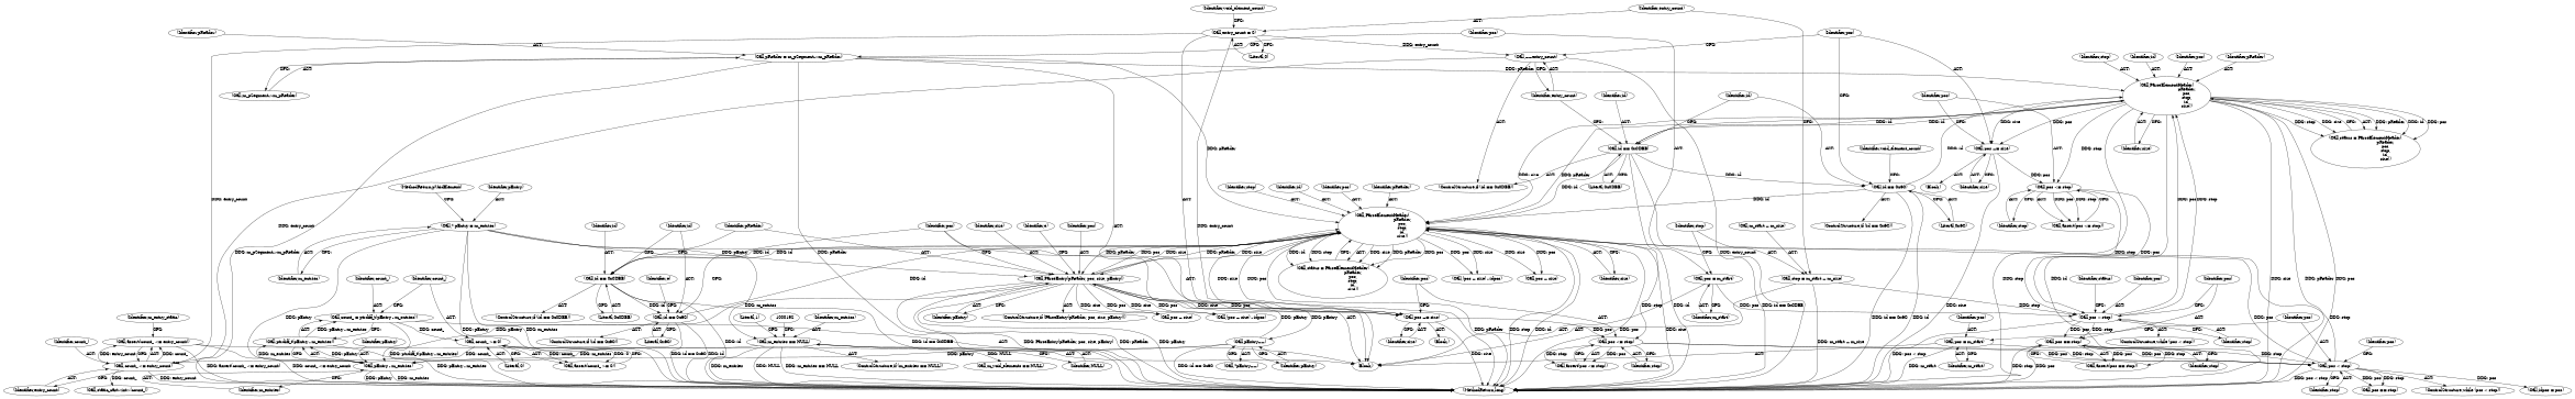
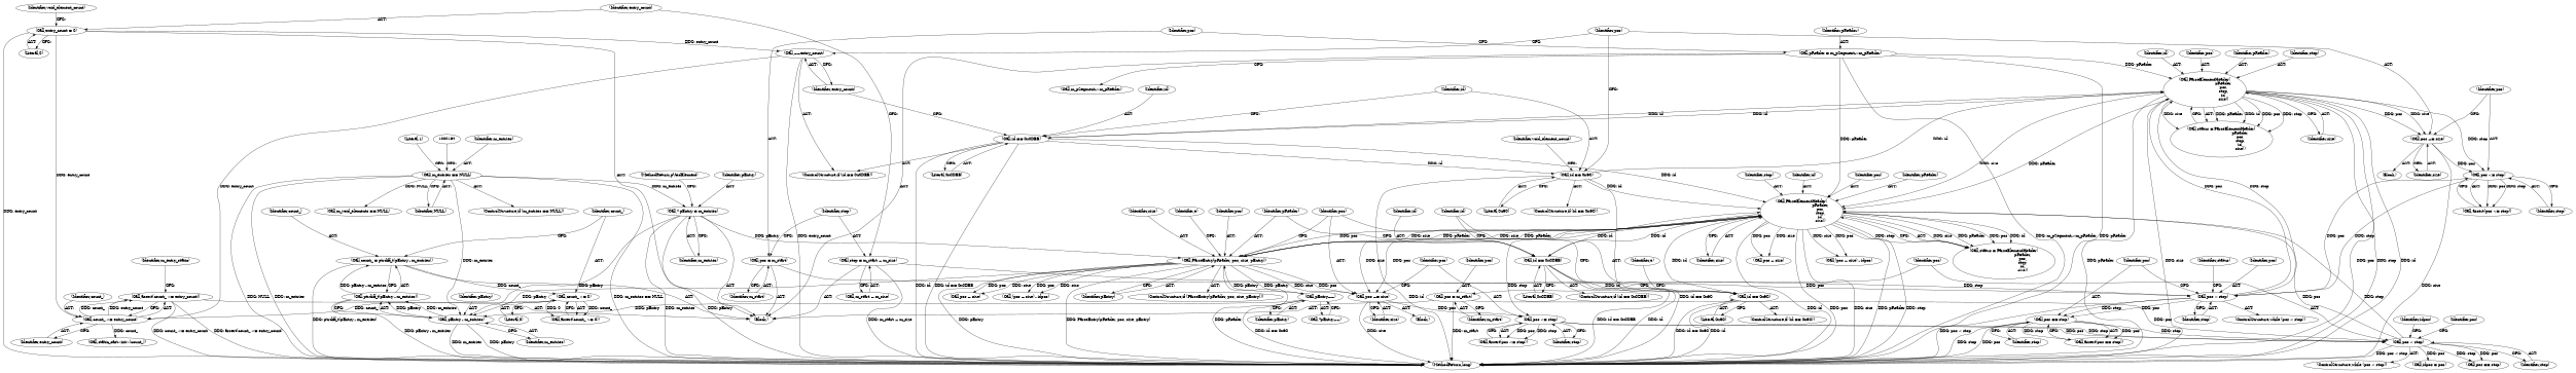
  digraph {
    n1 [label="(Call,assert(count_ <= entry_count))"]
    n2 [label="(Call,count_ <= entry_count)"]
    n3 [label="(Block,)"]
    n4 [label="(MethodReturn,long)"]
    n5 [label="(Call,static_cast<int>(count_))"]
    n6 [label="(Identifier,entry_count)"]
    n7 [label="(Call,count_ >= 0)"]
    n8 [label="(Call,assert(count_ >= 0))"]
    n9 [label="(Literal,0)"]
    n10 [label="(Call,count_ = ptrdiff_t(pEntry - m_entries))"]
    n11 [label="(Call,ptrdiff_t(pEntry - m_entries))"]
    n12 [label="(Call,pEntry - m_entries)"]
    n13 [label="(Identifier,m_entries)"]
    n14 [label="(Call,pEntry++)"]
    n15 [label="(Call,ParseEntry(pReader, pos, size, pEntry))"]
    n16 [label="(Identifier,pEntry)"]
    n17 [label="(Call,*pEntry++)"]
    n18 [label="(Call,ParseElementHeader(\n                                pReader,\n                                pos,\n                                stop,\n                                id,\n                                size))"]
    n19 [label="(Call,pos += size)"]
    n20 [label="(ControlStructure,if (ParseEntry(pReader, pos, size, pEntry)))"]
    n21 [label="(Call,pos + size)"]
    n22 [label="(Call,(pos + size) - idpos)"]
    n23 [label="(Identifier,pEntry)"]
    n24 [label="(Call,pos <= stop)"]
    n25 [label="(Call,id == 0x0DBB)"]
    n26 [label="(Call,status = ParseElementHeader(\n                                pReader,\n                                pos,\n                                stop,\n                                id,\n                                size))"]
    n27 [label="(Identifier,size)"]
    n28 [label="(Call,pos + size)"]
    n29 [label="(Call,(pos + size) - idpos)"]
    n30 [label="(Identifier,size)"]
    n31 [label="(Block,)"]
    n32 [label="(Call,pos < stop)"]
    n33 [label="(Call,assert(pos <= stop))"]
    n34 [label="(Identifier,stop)"]
    n35 [label="(Call,id == 0x6C)"]
    n36 [label="(Literal,0x0DBB)"]
    n37 [label="(ControlStructure,if (id == 0x0DBB))"]
    n38 [label="(Call,pReader = m_pSegment->m_pReader)"]
    n39 [label="(Call,ParseElementHeader(\n                                pReader,\n                                pos,\n                                stop,\n                                id,\n                                size))"]
    n40 [label="(Call,m_pSegment->m_pReader)"]
    n41 [label="(Call,pos <= stop)"]
    n42 [label="(Call,pos += size)"]
    n43 [label="(Call,id == 0x0DBB)"]
    n44 [label="(Call,status = ParseElementHeader(\n                                pReader,\n                                pos,\n                                stop,\n                                id,\n                                size))"]
    n45 [label="(Identifier,size)"]
    n46 [label="(Call,pos < stop)"]
    n47 [label="(Identifier,stop)"]
    n48 [label="(Call,assert(pos <= stop))"]
    n49 [label="(Identifier,size)"]
    n50 [label="(Block,)"]
    n51 [label="(Call,id == 0x6C)"]
    n52 [label="(ControlStructure,if (id == 0x0DBB))"]
    n53 [label="(Literal,0x0DBB)"]
    n54 [label="(Call,pos == stop)"]
    n55 [label="(Identifier,stop)"]
    n56 [label="(ControlStructure,while (pos < stop))"]
    n57 [label="(Call,assert(pos == stop))"]
    n58 [label="(Identifier,stop)"]
    n59 [label="(Call,pos = m_start)"]
    n60 [label="(Identifier,m_start)"]
    n61 [label="(Call,stop = m_start + m_size)"]
    n62 [label="(Call,m_start + m_size)"]
    n63 [label="(Literal,0x6C)"]
    n64 [label="(ControlStructure,if (id == 0x6C))"]
    n65 [label="(Call,idpos = pos)"]
    n66 [label="(Identifier,stop)"]
    n67 [label="(Call,pos == stop)"]
    n68 [label="(ControlStructure,while (pos < stop))"]
    n69 [label="(Call,pos = m_start)"]
    n70 [label="(Identifier,m_start)"]
    n71 [label="(Literal,0x6C)"]
    n72 [label="(ControlStructure,if (id == 0x6C))"]
    n73 [label="(Call,* pEntry = m_entries)"]
    n74 [label="(Identifier,m_entries)"]
    n75 [label="(Call,m_entries == NULL)"]
    n76 [label="(ControlStructure,if (m_entries == NULL))"]
    n77 [label="(Call,m_void_elements == NULL)"]
    n78 [label="(Identifier,NULL)"]
    n79 [label="(Call,++entry_count)"]
    n80 [label="(Identifier,entry_count)"]
    n81 [label="(Call,entry_count = 0)"]
    n82 [label="(Literal,0)"]
    n83 [label="(Identifier,id)"]
    n84 [label="(Identifier,pos)"]
    n85 [label="(Identifier,status)"]
    n86 [label="(Identifier,id)"]
    n87 [label="(Identifier,entry_count)"]
    n88 [label="(Identifier,pos)"]
    n89 [label="(Identifier,id)"]
    n90 [label="(Identifier,void_element_count)"]
    n91 [label="(Identifier,e)"]
    n92 [label="(Identifier,void_element_count)"]
    n93 [label="(Identifier,pReader)"]
+   n94 [label="(Identifier,idpos)"]
    n95 [label="(Identifier,pReader)"]
    n96 [label="(Identifier,pos)"]
    n97 [label="(Identifier,pos)"]
    n98 [label="(Identifier,pos)"]
    n99 [label="(Identifier,pos)"]
    n100 [label="(Identifier,size)"]
    n101 [label="(Identifier,pos)"]
    n102 [label="(Identifier,pos)"]
    n103 [label="(Identifier,pos)"]
    n104 [label="(Identifier,pReader)"]
    n105 [label="(Identifier,stop)"]
    n106 [label="(Identifier,stop)"]
    n107 [label="(Identifier,e)"]
    n108 [label="(Identifier,pos)"]
    n109 [label="(MethodReturn,pVoidElement)"]
    n110 [label="(Identifier,stop)"]
    n111 [label="(Identifier,id)"]
    n112 [label="(Identifier,pos)"]
    n113 [label="(Identifier,m_entries)"]
    n114 [label="(Identifier,pEntry)"]
    n115 [label="(Literal,1)"]
    n116 [label="(Identifier,pos)"]
    n117 [label="(Identifier,count_)"]
    n118 [label="(Identifier,pEntry)"]
    n119 [label="(Identifier,id)"]
    n120 [label="(Identifier,m_entry_static)"]
    n121 [label="(Identifier,count_)"]
    n122 [label="(Identifier,id)"]
    n123 [label="(Identifier,pos)"]
    n124 [label="(Identifier,count_)"]
    n125 [label="(Identifier,pReader)"]
    1000192
    n1 -> n2 [label="CFG: "]
    n1 -> n3 [label="AST: "]
    n1 -> n4 [label="DDG: count_ <= entry_count"]
    n1 -> n4 [label="DDG: assert(count_ <= entry_count)"]
    n2 -> n1 [label="AST: "]
    n2 -> n1 [label="DDG: count_"]
    n2 -> n1 [label="DDG: entry_count"]
-   n2 -> n4 [label="DDG: entry_count"]
    n2 -> n5 [label="DDG: count_"]
    n2 -> n6 [label="CFG: "]
    n6 -> n2 [label="AST: "]
    n7 -> n2 [label="DDG: count_"]
    n7 -> n8 [label="AST: "]
    n7 -> n8 [label="DDG: count_"]
    n7 -> n8 [label="DDG: 0"]
    n7 -> n9 [label="CFG: "]
    n8 -> n7 [label="CFG: "]
    n9 -> n7 [label="AST: "]
    n10 -> n3 [label="AST: "]
    n10 -> n4 [label="DDG: ptrdiff_t(pEntry - m_entries)"]
    n10 -> n7 [label="DDG: count_"]
    n10 -> n11 [label="CFG: "]
    n11 -> n4 [label="DDG: pEntry - m_entries"]
    n11 -> n10 [label="AST: "]
    n11 -> n10 [label="DDG: pEntry - m_entries"]
    n11 -> n12 [label="CFG: "]
    n12 -> n4 [label="DDG: m_entries"]
    n12 -> n4 [label="DDG: pEntry"]
    n12 -> n11 [label="AST: "]
    n12 -> n11 [label="DDG: pEntry"]
    n12 -> n11 [label="DDG: m_entries"]
    n12 -> n13 [label="CFG: "]
    n13 -> n12 [label="AST: "]
    n14 -> n4 [label="DDG: id == 0x6C"]
    n14 -> n12 [label="DDG: pEntry"]
    n14 -> n15 [label="DDG: pEntry"]
    n14 -> n16 [label="CFG: "]
    n14 -> n17 [label="AST: "]
    n15 -> n4 [label="DDG: pEntry"]
    n15 -> n4 [label="DDG: ParseEntry(pReader, pos, size, pEntry)"]
    n15 -> n4 [label="DDG: pReader"]
    n15 -> n12 [label="DDG: pEntry"]
    n15 -> n14 [label="DDG: pEntry"]
    n15 -> n18 [label="DDG: pReader"]
    n15 -> n18 [label="DDG: size"]
    n15 -> n19 [label="DDG: size"]
    n15 -> n19 [label="DDG: pos"]
    n15 -> n20 [label="AST: "]
    n15 -> n21 [label="DDG: pos"]
    n15 -> n21 [label="DDG: size"]
    n15 -> n22 [label="DDG: pos"]
    n15 -> n22 [label="DDG: size"]
    n15 -> n23 [label="CFG: "]
    n16 -> n14 [label="AST: "]
    n17 -> n14 [label="CFG: "]
    n18 -> n4 [label="DDG: size"]
    n18 -> n4 [label="DDG: pReader"]
    n18 -> n4 [label="DDG: stop"]
    n18 -> n4 [label="DDG: id"]
    n18 -> n4 [label="DDG: pos"]
    n18 -> n15 [label="DDG: pReader"]
    n18 -> n15 [label="DDG: pos"]
    n18 -> n15 [label="DDG: size"]
    n18 -> n19 [label="DDG: size"]
    n18 -> n19 [label="DDG: pos"]
    n18 -> n24 [label="DDG: stop"]
    n18 -> n25 [label="DDG: id"]
    n18 -> n26 [label="AST: "]
    n18 -> n26 [label="DDG: size"]
    n18 -> n26 [label="DDG: pReader"]
    n18 -> n26 [label="DDG: pos"]
    n18 -> n26 [label="DDG: id"]
    n18 -> n26 [label="DDG: stop"]
    n18 -> n27 [label="CFG: "]
    n18 -> n28 [label="DDG: pos"]
    n18 -> n28 [label="DDG: size"]
    n18 -> n29 [label="DDG: pos"]
    n18 -> n29 [label="DDG: size"]
    n19 -> n4 [label="DDG: size"]
    n19 -> n24 [label="DDG: pos"]
    n19 -> n30 [label="CFG: "]
    n19 -> n31 [label="AST: "]
    n23 -> n15 [label="AST: "]
    n24 -> n32 [label="DDG: pos"]
    n24 -> n32 [label="DDG: stop"]
    n24 -> n33 [label="AST: "]
    n24 -> n33 [label="DDG: pos"]
    n24 -> n33 [label="DDG: stop"]
    n24 -> n34 [label="CFG: "]
    n25 -> n4 [label="DDG: id"]
    n25 -> n4 [label="DDG: id == 0x0DBB"]
    n25 -> n18 [label="DDG: id"]
    n25 -> n35 [label="DDG: id"]
    n25 -> n36 [label="CFG: "]
    n25 -> n37 [label="AST: "]
    n26 -> n18 [label="CFG: "]
    n27 -> n18 [label="AST: "]
    n30 -> n19 [label="AST: "]
    n32 -> n4 [label="DDG: pos < stop"]
    n32 -> n18 [label="DDG: pos"]
    n32 -> n18 [label="DDG: stop"]
    n32 -> n65 [label="DDG: pos"]
    n32 -> n66 [label="CFG: "]
    n32 -> n67 [label="DDG: pos"]
    n32 -> n67 [label="DDG: stop"]
    n32 -> n68 [label="AST: "]
    n33 -> n24 [label="CFG: "]
    n34 -> n24 [label="AST: "]
    n35 -> n4 [label="DDG: id"]
    n35 -> n4 [label="DDG: id == 0x6C"]
    n35 -> n18 [label="DDG: id"]
    n35 -> n71 [label="CFG: "]
    n35 -> n72 [label="AST: "]
    n36 -> n25 [label="AST: "]
    n38 -> n3 [label="AST: "]
    n38 -> n4 [label="DDG: m_pSegment->m_pReader"]
    n38 -> n4 [label="DDG: pReader"]
    n38 -> n18 [label="DDG: pReader"]
    n38 -> n39 [label="DDG: pReader"]
    n38 -> n40 [label="CFG: "]
    n39 -> n4 [label="DDG: pReader"]
    n39 -> n4 [label="DDG: size"]
    n39 -> n4 [label="DDG: pos"]
    n39 -> n4 [label="DDG: stop"]
    n39 -> n4 [label="DDG: id"]
    n39 -> n18 [label="DDG: pReader"]
    n39 -> n18 [label="DDG: size"]
    n39 -> n41 [label="DDG: stop"]
    n39 -> n42 [label="DDG: size"]
    n39 -> n42 [label="DDG: pos"]
    n39 -> n43 [label="DDG: id"]
    n39 -> n44 [label="AST: "]
    n39 -> n44 [label="DDG: pReader"]
    n39 -> n44 [label="DDG: id"]
    n39 -> n44 [label="DDG: pos"]
    n39 -> n44 [label="DDG: stop"]
    n39 -> n44 [label="DDG: size"]
    n39 -> n45 [label="CFG: "]
-   n40 -> n38 [label="AST: "]
    n41 -> n46 [label="DDG: pos"]
    n41 -> n46 [label="DDG: stop"]
    n41 -> n47 [label="CFG: "]
    n41 -> n48 [label="AST: "]
    n41 -> n48 [label="DDG: pos"]
    n41 -> n48 [label="DDG: stop"]
    n42 -> n4 [label="DDG: size"]
    n42 -> n41 [label="DDG: pos"]
    n42 -> n49 [label="CFG: "]
    n42 -> n50 [label="AST: "]
    n43 -> n4 [label="DDG: id"]
    n43 -> n4 [label="DDG: id == 0x0DBB"]
    n43 -> n18 [label="DDG: id"]
    n43 -> n39 [label="DDG: id"]
    n43 -> n51 [label="DDG: id"]
    n43 -> n52 [label="AST: "]
    n43 -> n53 [label="CFG: "]
    n44 -> n39 [label="CFG: "]
    n45 -> n39 [label="AST: "]
    n46 -> n4 [label="DDG: pos < stop"]
    n46 -> n39 [label="DDG: pos"]
    n46 -> n39 [label="DDG: stop"]
    n46 -> n54 [label="DDG: pos"]
    n46 -> n54 [label="DDG: stop"]
    n46 -> n55 [label="CFG: "]
    n46 -> n56 [label="AST: "]
    n47 -> n41 [label="AST: "]
    n48 -> n41 [label="CFG: "]
    n49 -> n42 [label="AST: "]
    n51 -> n4 [label="DDG: id"]
    n51 -> n4 [label="DDG: id == 0x6C"]
    n51 -> n18 [label="DDG: id"]
    n51 -> n39 [label="DDG: id"]
    n51 -> n63 [label="CFG: "]
    n51 -> n64 [label="AST: "]
    n53 -> n43 [label="AST: "]
    n54 -> n4 [label="DDG: stop"]
    n54 -> n4 [label="DDG: pos"]
    n54 -> n32 [label="DDG: stop"]
    n54 -> n57 [label="AST: "]
    n54 -> n57 [label="DDG: pos"]
    n54 -> n57 [label="DDG: stop"]
    n54 -> n58 [label="CFG: "]
    n55 -> n46 [label="AST: "]
    n57 -> n54 [label="CFG: "]
    n58 -> n54 [label="AST: "]
    n59 -> n3 [label="AST: "]
    n59 -> n46 [label="DDG: pos"]
    n59 -> n60 [label="CFG: "]
    n60 -> n59 [label="AST: "]
    n61 -> n3 [label="AST: "]
    n61 -> n4 [label="DDG: m_start + m_size"]
    n61 -> n46 [label="DDG: stop"]
+   n61 -> n62 [label="CFG: "]
    n62 -> n61 [label="AST: "]
    n63 -> n51 [label="AST: "]
    n66 -> n32 [label="AST: "]
    n69 -> n3 [label="AST: "]
    n69 -> n4 [label="DDG: m_start"]
    n69 -> n32 [label="DDG: pos"]
    n69 -> n70 [label="CFG: "]
    n70 -> n69 [label="AST: "]
    n71 -> n35 [label="AST: "]
    n73 -> n3 [label="AST: "]
    n73 -> n4 [label="DDG: m_entries"]
    n73 -> n4 [label="DDG: pEntry"]
    n73 -> n12 [label="DDG: pEntry"]
    n73 -> n15 [label="DDG: pEntry"]
    n73 -> n74 [label="CFG: "]
    n74 -> n73 [label="AST: "]
    n75 -> n4 [label="DDG: m_entries == NULL"]
    n75 -> n4 [label="DDG: m_entries"]
    n75 -> n4 [label="DDG: NULL"]
    n75 -> n12 [label="DDG: m_entries"]
-   n73 -> n75 [label="DDG: m_entries"]
+   n75 -> n73 [label="DDG: m_entries"]
    n75 -> n76 [label="AST: "]
    n75 -> n77 [label="DDG: NULL"]
    n75 -> n78 [label="CFG: "]
    n78 -> n75 [label="AST: "]
    n79 -> n2 [label="DDG: entry_count"]
    n79 -> n4 [label="DDG: entry_count"]
    n79 -> n52 [label="AST: "]
    n79 -> n80 [label="CFG: "]
    n80 -> n43 [label="CFG: "]
    n80 -> n79 [label="AST: "]
    n81 -> n2 [label="DDG: entry_count"]
    n81 -> n3 [label="AST: "]
    n81 -> n4 [label="DDG: entry_count"]
    n81 -> n79 [label="DDG: entry_count"]
    n81 -> n82 [label="CFG: "]
    n82 -> n81 [label="AST: "]
    n83 -> n39 [label="AST: "]
    n84 -> n15 [label="AST: "]
    n85 -> n46 [label="CFG: "]
    n86 -> n18 [label="AST: "]
    n87 -> n61 [label="CFG: "]
    n87 -> n81 [label="AST: "]
    n88 -> n39 [label="AST: "]
    n89 -> n43 [label="AST: "]
    n90 -> n81 [label="CFG: "]
    n91 -> n35 [label="CFG: "]
    n92 -> n51 [label="CFG: "]
    n93 -> n38 [label="AST: "]
+   n94 -> n32 [label="CFG: "]
    n95 -> n39 [label="AST: "]
    n96 -> n46 [label="AST: "]
    n97 -> n18 [label="AST: "]
    n98 -> n46 [label="CFG: "]
    n98 -> n54 [label="AST: "]
    n99 -> n32 [label="CFG: "]
    n100 -> n15 [label="AST: "]
    n101 -> n19 [label="CFG: "]
    n101 -> n24 [label="AST: "]
    n102 -> n15 [label="CFG: "]
    n102 -> n19 [label="AST: "]
    n102 -> n35 [label="CFG: "]
    n103 -> n41 [label="AST: "]
    n103 -> n42 [label="CFG: "]
    n104 -> n18 [label="AST: "]
    n105 -> n18 [label="AST: "]
    n106 -> n39 [label="AST: "]
    n107 -> n15 [label="CFG: "]
    n108 -> n38 [label="CFG: "]
    n108 -> n59 [label="AST: "]
    n109 -> n73 [label="CFG: "]
    n110 -> n59 [label="CFG: "]
    n110 -> n61 [label="AST: "]
    n111 -> n25 [label="CFG: "]
    n111 -> n35 [label="AST: "]
    n112 -> n42 [label="AST: "]
    n112 -> n51 [label="CFG: "]
    n112 -> n79 [label="CFG: "]
    n113 -> n75 [label="AST: "]
    n114 -> n73 [label="AST: "]
    n115 -> n75 [label="CFG: "]
    n116 -> n32 [label="AST: "]
    n116 -> n69 [label="CFG: "]
    n117 -> n7 [label="AST: "]
    n117 -> n10 [label="CFG: "]
    n118 -> n12 [label="AST: "]
    n119 -> n43 [label="CFG: "]
    n119 -> n51 [label="AST: "]
    n120 -> n1 [label="CFG: "]
    n121 -> n2 [label="AST: "]
    n122 -> n25 [label="AST: "]
    n123 -> n69 [label="AST: "]
    n124 -> n10 [label="AST: "]
    n125 -> n15 [label="AST: "]
    n125 -> n25 [label="CFG: "]
    1000192 -> n75 [label="CFG: "]
  }
